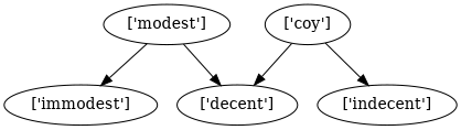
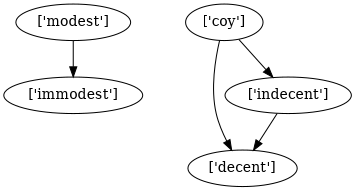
  strict digraph {
    "['modest']"
    "['decent']"
    "['immodest']"
    "['coy']"
    "['indecent']"
-   "['modest']" -> "['decent']"
+   "['indecent']" -> "['decent']"
    "['modest']" -> "['immodest']"
    "['coy']" -> "['decent']"
    "['coy']" -> "['indecent']"
  }
